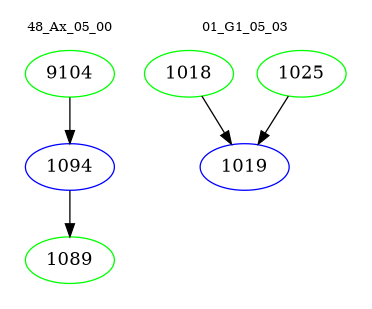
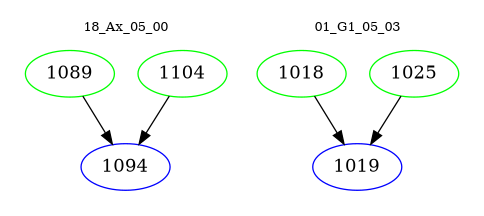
  digraph {
    node [color=green]
    edge [color=black]
-   n1 [label=9104]
+   n1 [label=1104]
    n2 [color=blue label=1094]
    n3 [label=1089]
    n4 [label=1025]
    n5 [color=blue label=1019]
    n6 [label=1018]
    subgraph cluster_1 {
      color=white
      fontsize=10
-     label="48_Ax_05_00"
+     label="18_Ax_05_00"
      n1
      n2
      n3
    }
    subgraph cluster_2 {
      color=white
      fontsize=10
      label="01_G1_05_03"
      n4
      n5
      n6
    }
    n1 -> n2
-   n2 -> n3
+   n3 -> n2
    n4 -> n5
    n6 -> n5
  }
